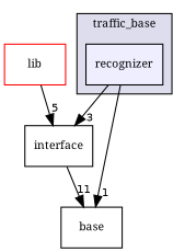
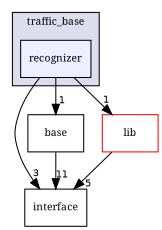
  digraph {
    compound=true
    fontname="Noto Serif"
    node [fontname="Noto Serif" fontsize=10 shape=box]
    edge [fontname="Noto Serif" headlabel=1 labeldistance=1.5 labelfontname=Helvetica labelfontsize=10]
    n1 [fillcolor="#eeeeff" label=recognizer pencolor=black style=filled]
    n2 [label=interface]
    n3 [label=base]
    n4 [color=red fillcolor=white label=lib style=filled]
    subgraph cluster_1 {
      bgcolor="#ddddee"
      fontsize=10
      label=traffic_base
      pencolor=black
      n1
    }
    n1 -> n2 [headlabel=3]
    n1 -> n3
-   n2 -> n3 [headlabel=11]
+   n1 -> n4
+   n3 -> n2 [headlabel=11]
    n4 -> n2 [headlabel=5]
  }
